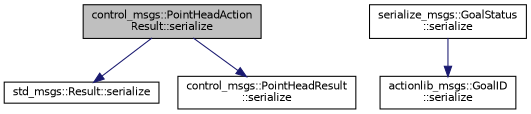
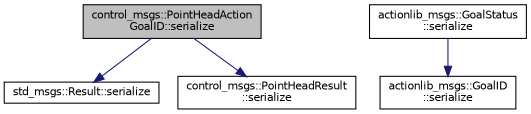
  digraph {
    rankdir=TB
    node [color=black fillcolor=white fontname=Helvetica fontsize=10 shape=record style=filled]
    edge [color=midnightblue fontname=Helvetica fontsize=10 labelfontname=Helvetica labelfontsize=10 style=solid]
-   n1 [fillcolor=grey75 fontcolor=black height=0.2 label="control_msgs::PointHeadAction\lResult::serialize" width=0.4]
+   n1 [fillcolor=grey75 fontcolor=black height=0.2 label="control_msgs::PointHeadAction\lGoalID::serialize" width=0.4]
    n2 [height=0.2 label="std_msgs::Result::serialize" width=0.4]
    n3 [height=0.2 label="control_msgs::PointHeadResult\l::serialize" width=0.4]
-   n4 [height=0.2 label="serialize_msgs::GoalStatus\l::serialize" width=0.4]
+   n4 [height=0.2 label="actionlib_msgs::GoalStatus\l::serialize" width=0.4]
    n5 [height=0.2 label="actionlib_msgs::GoalID\l::serialize" width=0.4]
    n1 -> n2
    n1 -> n3
    n4 -> n5
  }
